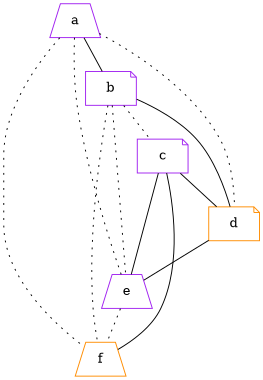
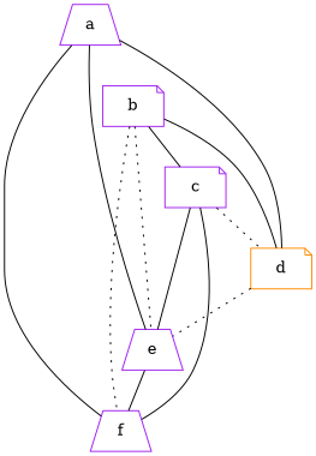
  graph {
    node [color=purple shape=note]
    b
    a [shape=trapezium]
    d [color=darkorange]
    e [shape=trapezium]
-   f [color=darkorange shape=trapezium]
+   f [shape=trapezium]
    c
    b -- d
    b -- e [style=dotted]
    b -- f [style=dotted]
-   b -- c [style=dotted]
-   a -- b
-   a -- d [style=dotted]
-   a -- e [style=dotted]
-   a -- f [style=dotted]
-   d -- e [style=solid]
-   e -- f [style=dotted]
-   c -- d [style=solid]
+   b -- c
+   a -- d
+   a -- e
+   a -- f
+   d -- e [style=dotted]
+   e -- f [style=solid]
+   c -- d [style=dotted]
    c -- e [style=solid]
    c -- f
  }
